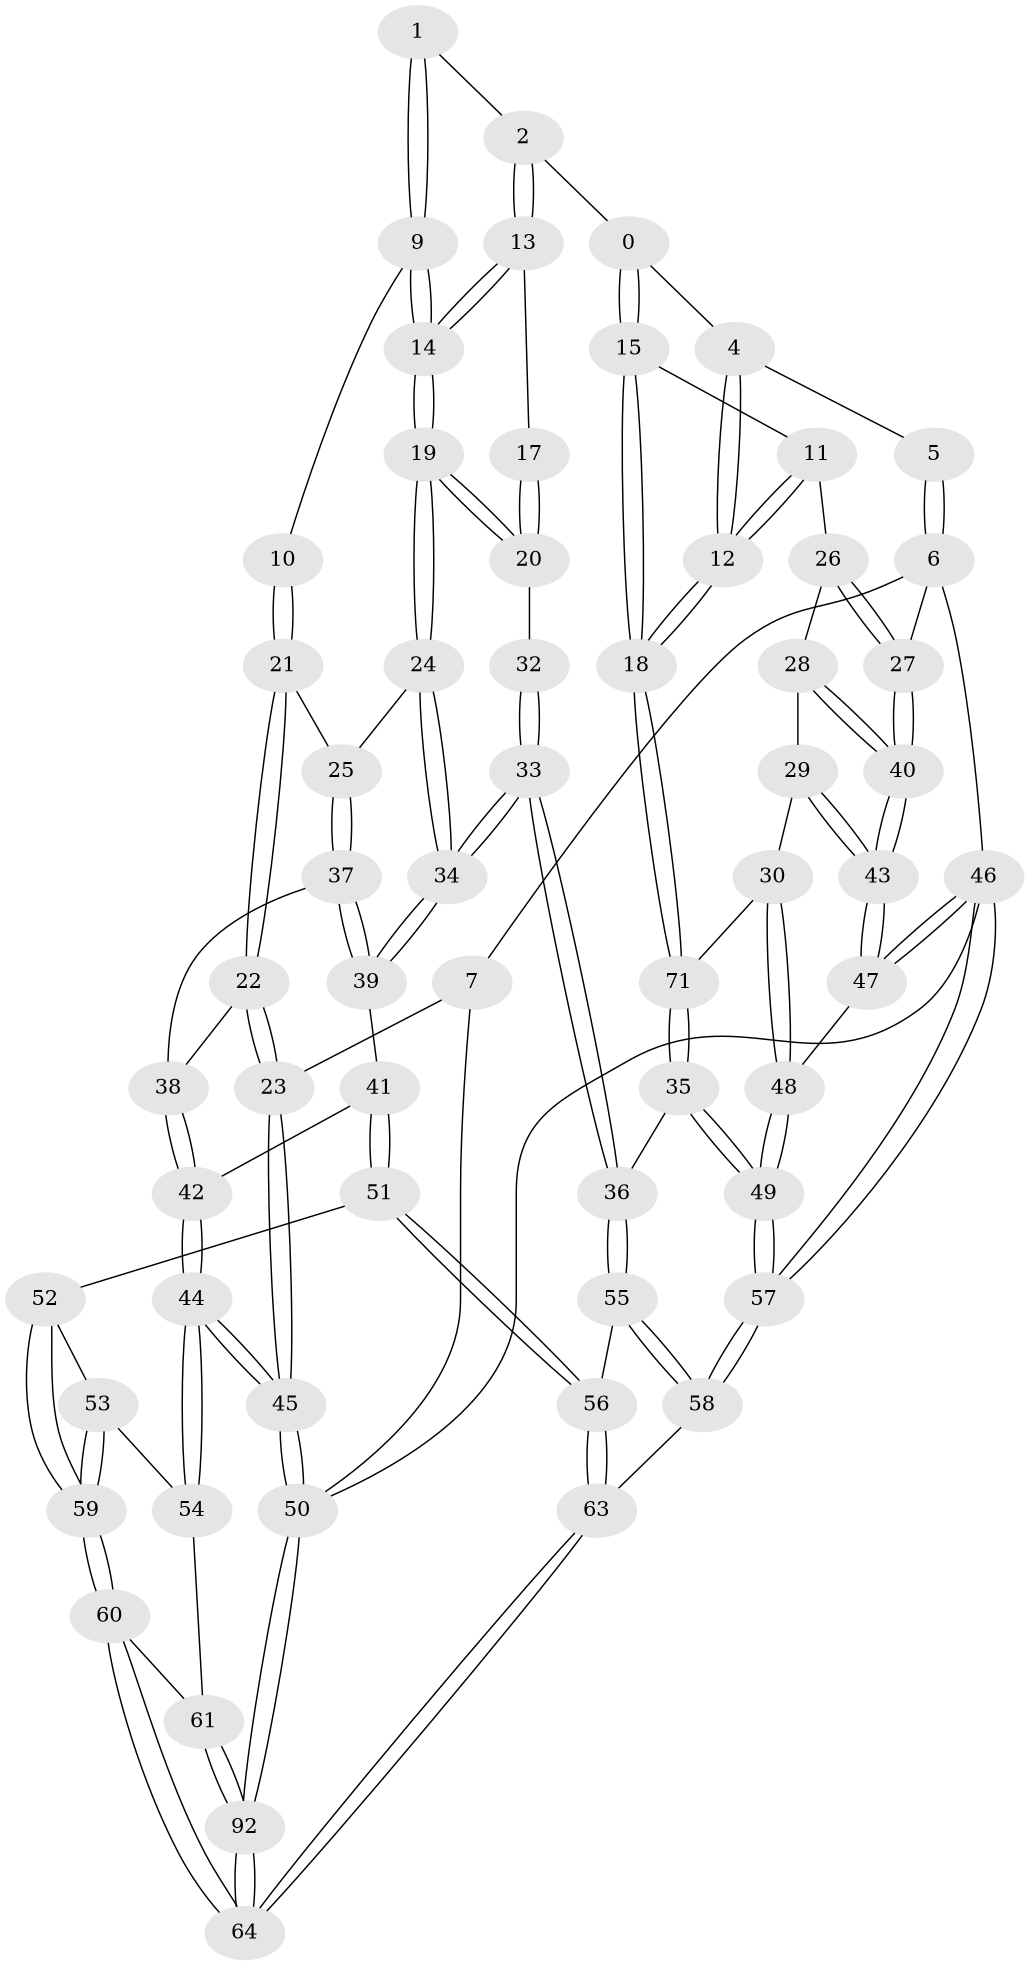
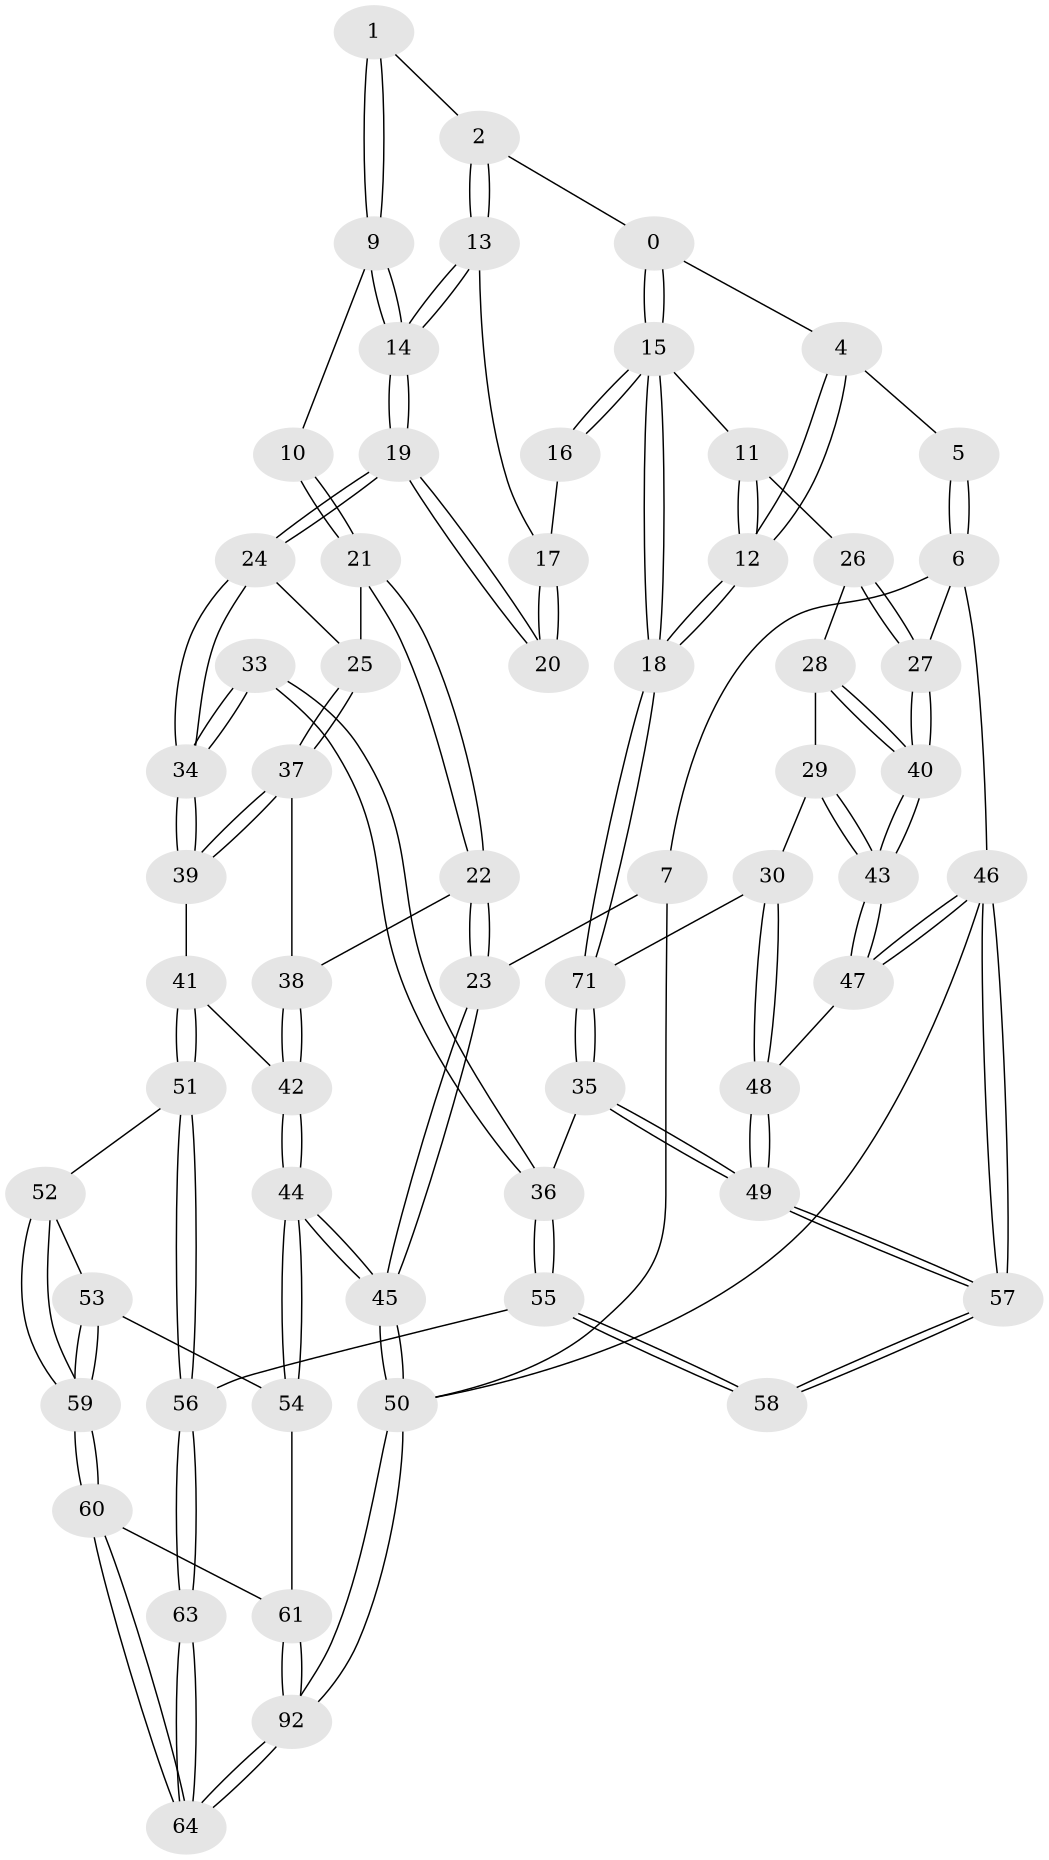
  graph {
    node [color=gray90 style=filled]
    1
    2
    9
    n4 [label=0]
    13
    10
    14
    4
    15
    17
    5
    12
    11
    18
+   16
    6
    7
    27
    46
    26
    23
    50
    40
    47
    57
    45
    n27 [label=92]
    21
    19
    22
    25
    28
    n33 [label=71]
    20
    24
-   32
    33
    35
    34
    38
    37
    42
    39
    29
    43
    30
    48
    49
    36
    55
    41
    56
    58
    44
    51
    52
    54
    61
    64
    53
    59
    63
    60
    1 -- 2
    1 -- 9
    1 -- 9
    2 -- n4
    2 -- 13
    2 -- 13
    9 -- 10
    9 -- 14
    9 -- 14
    n4 -- 4
    n4 -- 15
    n4 -- 15
    13 -- 14
    13 -- 14
    13 -- 17
    10 -- 21
    10 -- 21
    14 -- 19
    14 -- 19
    4 -- 5
    4 -- 12
    4 -- 12
    15 -- 11
    15 -- 18
    15 -- 18
+   15 -- 16
+   15 -- 16
    17 -- 20
    17 -- 20
    5 -- 6
    5 -- 6
    12 -- 18
    12 -- 18
    11 -- 12
    11 -- 12
    11 -- 26
    18 -- n33
    18 -- n33
+   16 -- 17
    6 -- 7
    6 -- 27
    6 -- 46
    7 -- 23
    7 -- 50
    27 -- 40
    27 -- 40
    46 -- 50
    46 -- 47
    46 -- 47
    46 -- 57
    46 -- 57
    26 -- 27
    26 -- 27
    26 -- 28
    23 -- 45
    23 -- 45
    50 -- n27
    50 -- n27
    40 -- 43
    40 -- 43
    47 -- 48
    57 -- 58
    57 -- 58
    45 -- 50
    45 -- 50
    n27 -- 64
    n27 -- 64
    21 -- 22
    21 -- 22
    21 -- 25
    19 -- 20
    19 -- 20
    19 -- 24
    19 -- 24
    22 -- 23
    22 -- 23
    22 -- 38
    25 -- 37
    25 -- 37
    28 -- 40
    28 -- 40
    28 -- 29
    n33 -- 35
    n33 -- 35
-   20 -- 32
    24 -- 25
    24 -- 34
    24 -- 34
-   32 -- 33
-   32 -- 33
    33 -- 34
    33 -- 34
    33 -- 36
    33 -- 36
    35 -- 49
    35 -- 49
    35 -- 36
    34 -- 39
    34 -- 39
    38 -- 42
    38 -- 42
    37 -- 38
    37 -- 39
    37 -- 39
    42 -- 44
    42 -- 44
    39 -- 41
    29 -- 43
    29 -- 43
    29 -- 30
    43 -- 47
    43 -- 47
    30 -- n33
    30 -- 48
    30 -- 48
    48 -- 49
    48 -- 49
    49 -- 57
    49 -- 57
    36 -- 55
    36 -- 55
    55 -- 56
    55 -- 58
    55 -- 58
    41 -- 42
    41 -- 51
    41 -- 51
    56 -- 63
    56 -- 63
-   58 -- 63
    44 -- 45
    44 -- 45
    44 -- 54
    44 -- 54
    51 -- 56
    51 -- 56
    51 -- 52
    52 -- 53
    52 -- 59
    52 -- 59
    54 -- 61
    61 -- n27
    61 -- n27
    53 -- 54
    53 -- 59
    53 -- 59
    59 -- 60
    59 -- 60
    63 -- 64
    63 -- 64
    60 -- 61
    60 -- 64
    60 -- 64
  }
